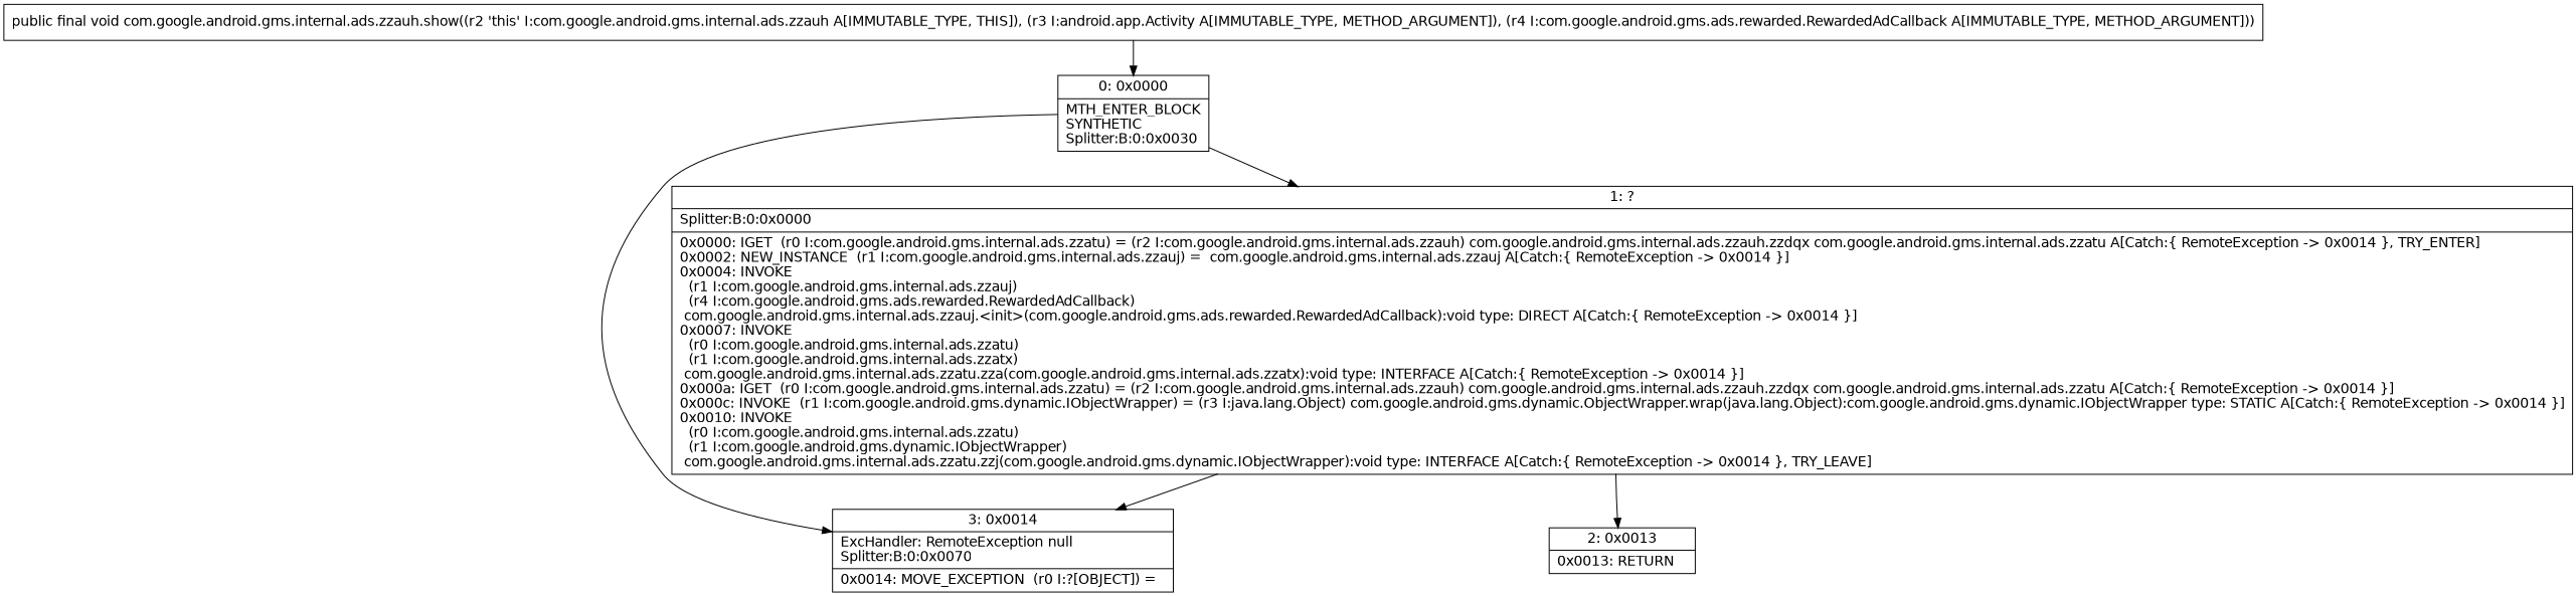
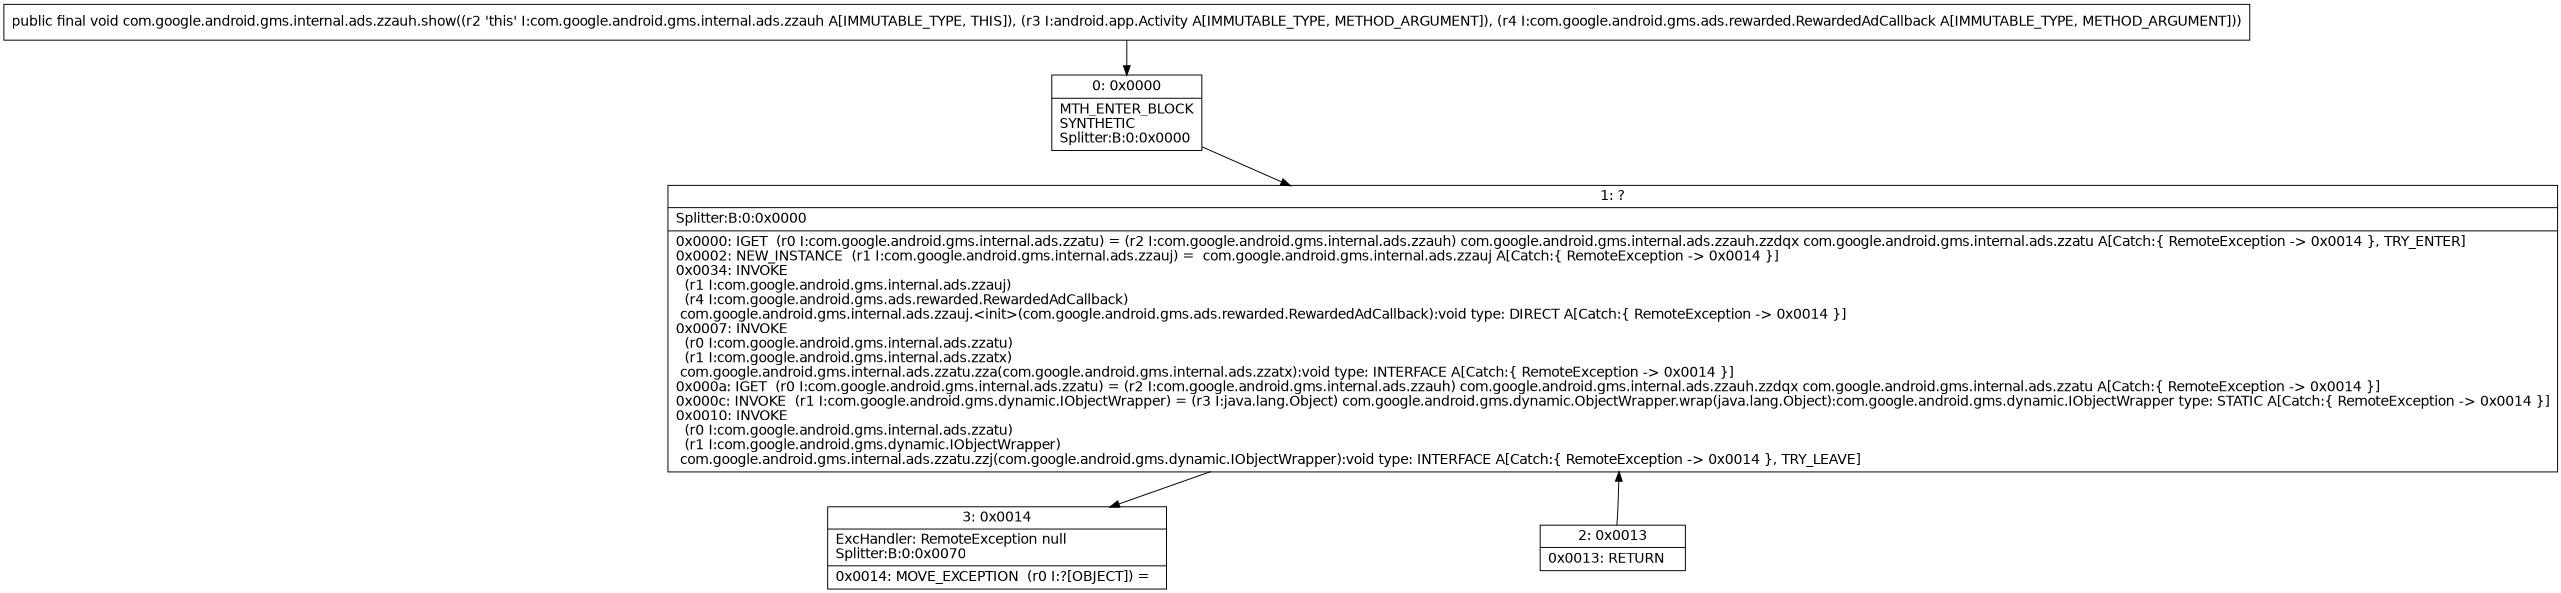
  digraph {
    fontname="DejaVu Sans"
    node [fontname="DejaVu Sans" shape=record]
    edge [fontname="DejaVu Sans"]
-   n1 [label="{0\:\ 0x0000|MTH_ENTER_BLOCK\lSYNTHETIC\lSplitter:B:0:0x0030\l}"]
-   n2 [label="{1\:\ ?|Splitter:B:0:0x0000\l|0x0000: IGET  (r0 I:com.google.android.gms.internal.ads.zzatu) = (r2 I:com.google.android.gms.internal.ads.zzauh) com.google.android.gms.internal.ads.zzauh.zzdqx com.google.android.gms.internal.ads.zzatu A[Catch:\{ RemoteException \-\> 0x0014 \}, TRY_ENTER]\l0x0002: NEW_INSTANCE  (r1 I:com.google.android.gms.internal.ads.zzauj) =  com.google.android.gms.internal.ads.zzauj A[Catch:\{ RemoteException \-\> 0x0014 \}]\l0x0004: INVOKE  \l  (r1 I:com.google.android.gms.internal.ads.zzauj)\l  (r4 I:com.google.android.gms.ads.rewarded.RewardedAdCallback)\l com.google.android.gms.internal.ads.zzauj.\<init\>(com.google.android.gms.ads.rewarded.RewardedAdCallback):void type: DIRECT A[Catch:\{ RemoteException \-\> 0x0014 \}]\l0x0007: INVOKE  \l  (r0 I:com.google.android.gms.internal.ads.zzatu)\l  (r1 I:com.google.android.gms.internal.ads.zzatx)\l com.google.android.gms.internal.ads.zzatu.zza(com.google.android.gms.internal.ads.zzatx):void type: INTERFACE A[Catch:\{ RemoteException \-\> 0x0014 \}]\l0x000a: IGET  (r0 I:com.google.android.gms.internal.ads.zzatu) = (r2 I:com.google.android.gms.internal.ads.zzauh) com.google.android.gms.internal.ads.zzauh.zzdqx com.google.android.gms.internal.ads.zzatu A[Catch:\{ RemoteException \-\> 0x0014 \}]\l0x000c: INVOKE  (r1 I:com.google.android.gms.dynamic.IObjectWrapper) = (r3 I:java.lang.Object) com.google.android.gms.dynamic.ObjectWrapper.wrap(java.lang.Object):com.google.android.gms.dynamic.IObjectWrapper type: STATIC A[Catch:\{ RemoteException \-\> 0x0014 \}]\l0x0010: INVOKE  \l  (r0 I:com.google.android.gms.internal.ads.zzatu)\l  (r1 I:com.google.android.gms.dynamic.IObjectWrapper)\l com.google.android.gms.internal.ads.zzatu.zzj(com.google.android.gms.dynamic.IObjectWrapper):void type: INTERFACE A[Catch:\{ RemoteException \-\> 0x0014 \}, TRY_LEAVE]\l}"]
+   n1 [label="{0\:\ 0x0000|MTH_ENTER_BLOCK\lSYNTHETIC\lSplitter:B:0:0x0000\l}"]
+   n2 [label="{1\:\ ?|Splitter:B:0:0x0000\l|0x0000: IGET  (r0 I:com.google.android.gms.internal.ads.zzatu) = (r2 I:com.google.android.gms.internal.ads.zzauh) com.google.android.gms.internal.ads.zzauh.zzdqx com.google.android.gms.internal.ads.zzatu A[Catch:\{ RemoteException \-\> 0x0014 \}, TRY_ENTER]\l0x0002: NEW_INSTANCE  (r1 I:com.google.android.gms.internal.ads.zzauj) =  com.google.android.gms.internal.ads.zzauj A[Catch:\{ RemoteException \-\> 0x0014 \}]\l0x0034: INVOKE  \l  (r1 I:com.google.android.gms.internal.ads.zzauj)\l  (r4 I:com.google.android.gms.ads.rewarded.RewardedAdCallback)\l com.google.android.gms.internal.ads.zzauj.\<init\>(com.google.android.gms.ads.rewarded.RewardedAdCallback):void type: DIRECT A[Catch:\{ RemoteException \-\> 0x0014 \}]\l0x0007: INVOKE  \l  (r0 I:com.google.android.gms.internal.ads.zzatu)\l  (r1 I:com.google.android.gms.internal.ads.zzatx)\l com.google.android.gms.internal.ads.zzatu.zza(com.google.android.gms.internal.ads.zzatx):void type: INTERFACE A[Catch:\{ RemoteException \-\> 0x0014 \}]\l0x000a: IGET  (r0 I:com.google.android.gms.internal.ads.zzatu) = (r2 I:com.google.android.gms.internal.ads.zzauh) com.google.android.gms.internal.ads.zzauh.zzdqx com.google.android.gms.internal.ads.zzatu A[Catch:\{ RemoteException \-\> 0x0014 \}]\l0x000c: INVOKE  (r1 I:com.google.android.gms.dynamic.IObjectWrapper) = (r3 I:java.lang.Object) com.google.android.gms.dynamic.ObjectWrapper.wrap(java.lang.Object):com.google.android.gms.dynamic.IObjectWrapper type: STATIC A[Catch:\{ RemoteException \-\> 0x0014 \}]\l0x0010: INVOKE  \l  (r0 I:com.google.android.gms.internal.ads.zzatu)\l  (r1 I:com.google.android.gms.dynamic.IObjectWrapper)\l com.google.android.gms.internal.ads.zzatu.zzj(com.google.android.gms.dynamic.IObjectWrapper):void type: INTERFACE A[Catch:\{ RemoteException \-\> 0x0014 \}, TRY_LEAVE]\l}"]
    n3 [label="{3\:\ 0x0014|ExcHandler: RemoteException null\lSplitter:B:0:0x0070\l|0x0014: MOVE_EXCEPTION  (r0 I:?[OBJECT]) =  \l}"]
    n4 [label="{2\:\ 0x0013|0x0013: RETURN   \l}"]
    n5 [label="{public final void com.google.android.gms.internal.ads.zzauh.show((r2 'this' I:com.google.android.gms.internal.ads.zzauh A[IMMUTABLE_TYPE, THIS]), (r3 I:android.app.Activity A[IMMUTABLE_TYPE, METHOD_ARGUMENT]), (r4 I:com.google.android.gms.ads.rewarded.RewardedAdCallback A[IMMUTABLE_TYPE, METHOD_ARGUMENT])) }"]
    n1 -> n2
-   n1 -> n3
    n2 -> n3
-   n2 -> n4
+   n4 -> n2
    n5 -> n1
  }
